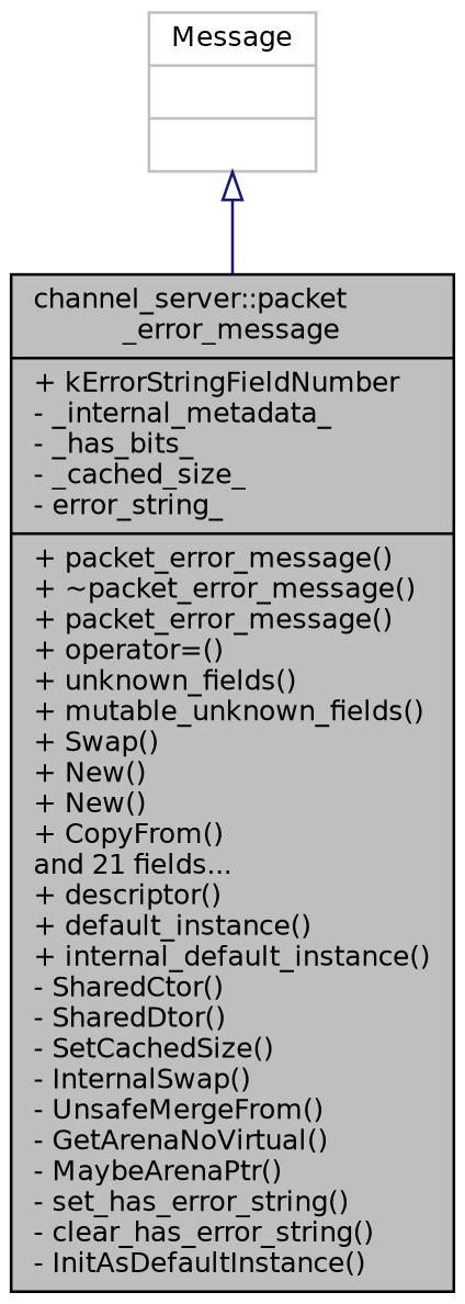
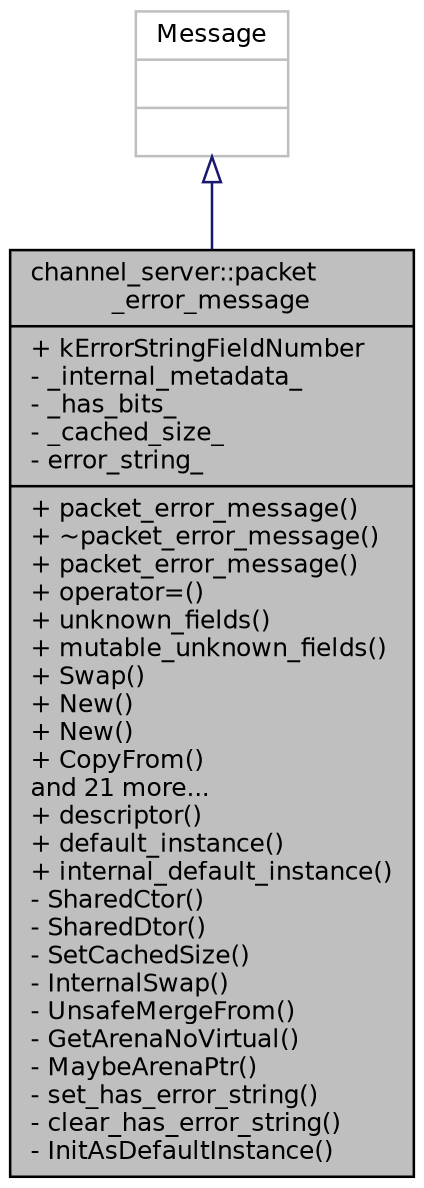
  digraph {
    fontname="DejaVu Sans"
    node [fontname="DejaVu Sans" fontsize=10 shape=record style=filled]
-   n1 [color=black fillcolor=grey75 fontcolor=black height=0.2 label="{channel_server::packet\l_error_message\n|+ kErrorStringFieldNumber\l- _internal_metadata_\l- _has_bits_\l- _cached_size_\l- error_string_\l|+ packet_error_message()\l+ ~packet_error_message()\l+ packet_error_message()\l+ operator=()\l+ unknown_fields()\l+ mutable_unknown_fields()\l+ Swap()\l+ New()\l+ New()\l+ CopyFrom()\land 21 fields...\l+ descriptor()\l+ default_instance()\l+ internal_default_instance()\l- SharedCtor()\l- SharedDtor()\l- SetCachedSize()\l- InternalSwap()\l- UnsafeMergeFrom()\l- GetArenaNoVirtual()\l- MaybeArenaPtr()\l- set_has_error_string()\l- clear_has_error_string()\l- InitAsDefaultInstance()\l}" width=0.4]
+   n1 [color=black fillcolor=grey75 fontcolor=black height=0.2 label="{channel_server::packet\l_error_message\n|+ kErrorStringFieldNumber\l- _internal_metadata_\l- _has_bits_\l- _cached_size_\l- error_string_\l|+ packet_error_message()\l+ ~packet_error_message()\l+ packet_error_message()\l+ operator=()\l+ unknown_fields()\l+ mutable_unknown_fields()\l+ Swap()\l+ New()\l+ New()\l+ CopyFrom()\land 21 more...\l+ descriptor()\l+ default_instance()\l+ internal_default_instance()\l- SharedCtor()\l- SharedDtor()\l- SetCachedSize()\l- InternalSwap()\l- UnsafeMergeFrom()\l- GetArenaNoVirtual()\l- MaybeArenaPtr()\l- set_has_error_string()\l- clear_has_error_string()\l- InitAsDefaultInstance()\l}" width=0.4]
    n2 [color=grey75 fillcolor=white height=0.2 label="{Message\n||}" width=0.4]
    n2 -> n1 [arrowtail=onormal color=midnightblue dir=back fontname="DejaVu Sans" fontsize=10 labelfontname=Helvetica labelfontsize=10 style=solid]
  }
